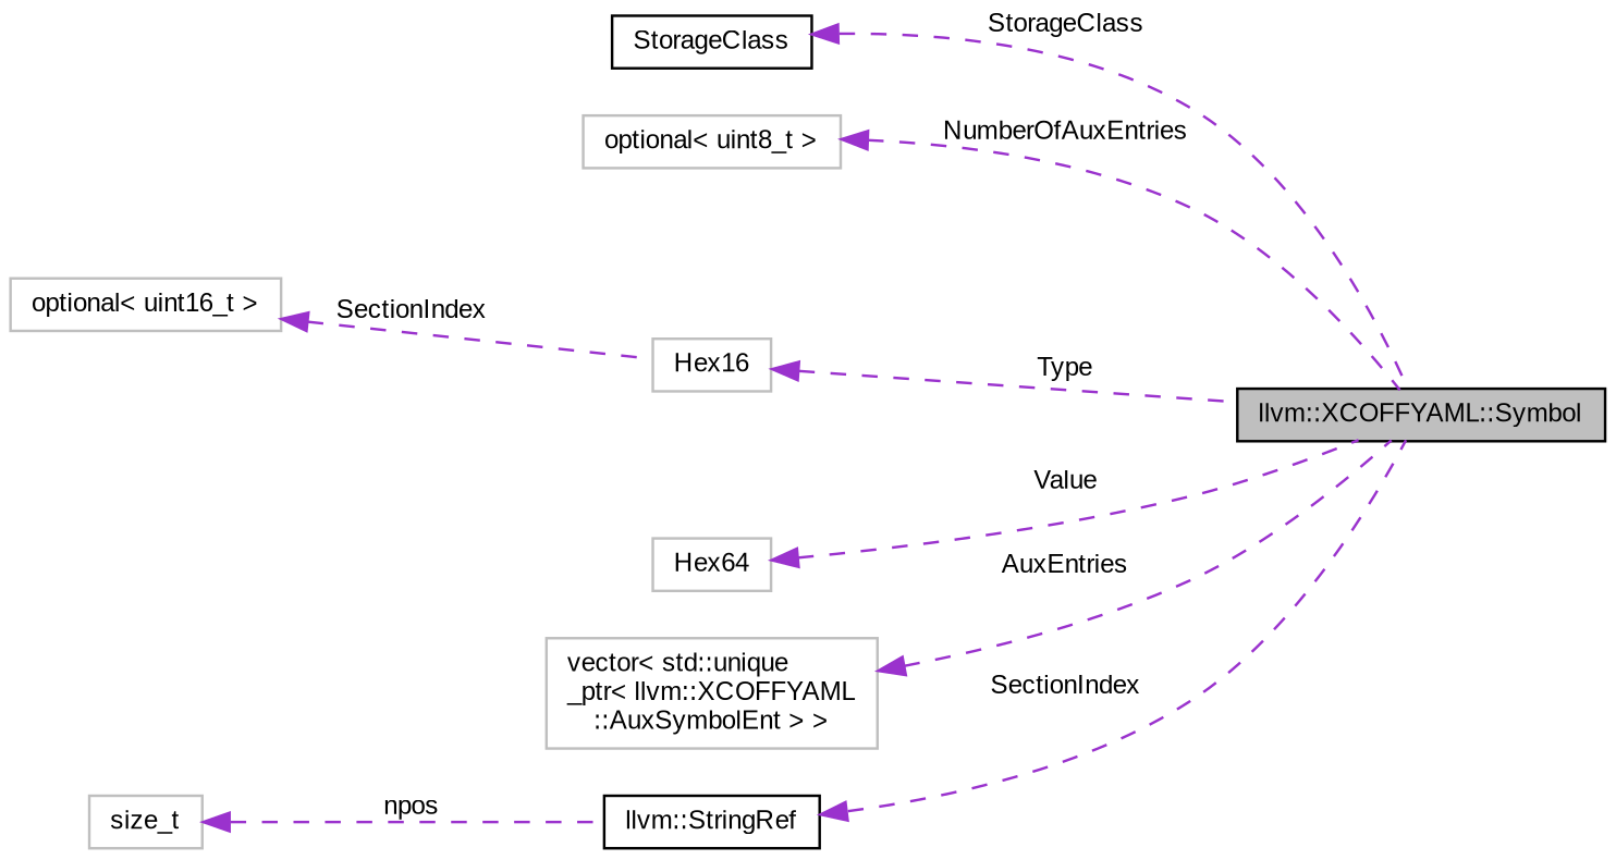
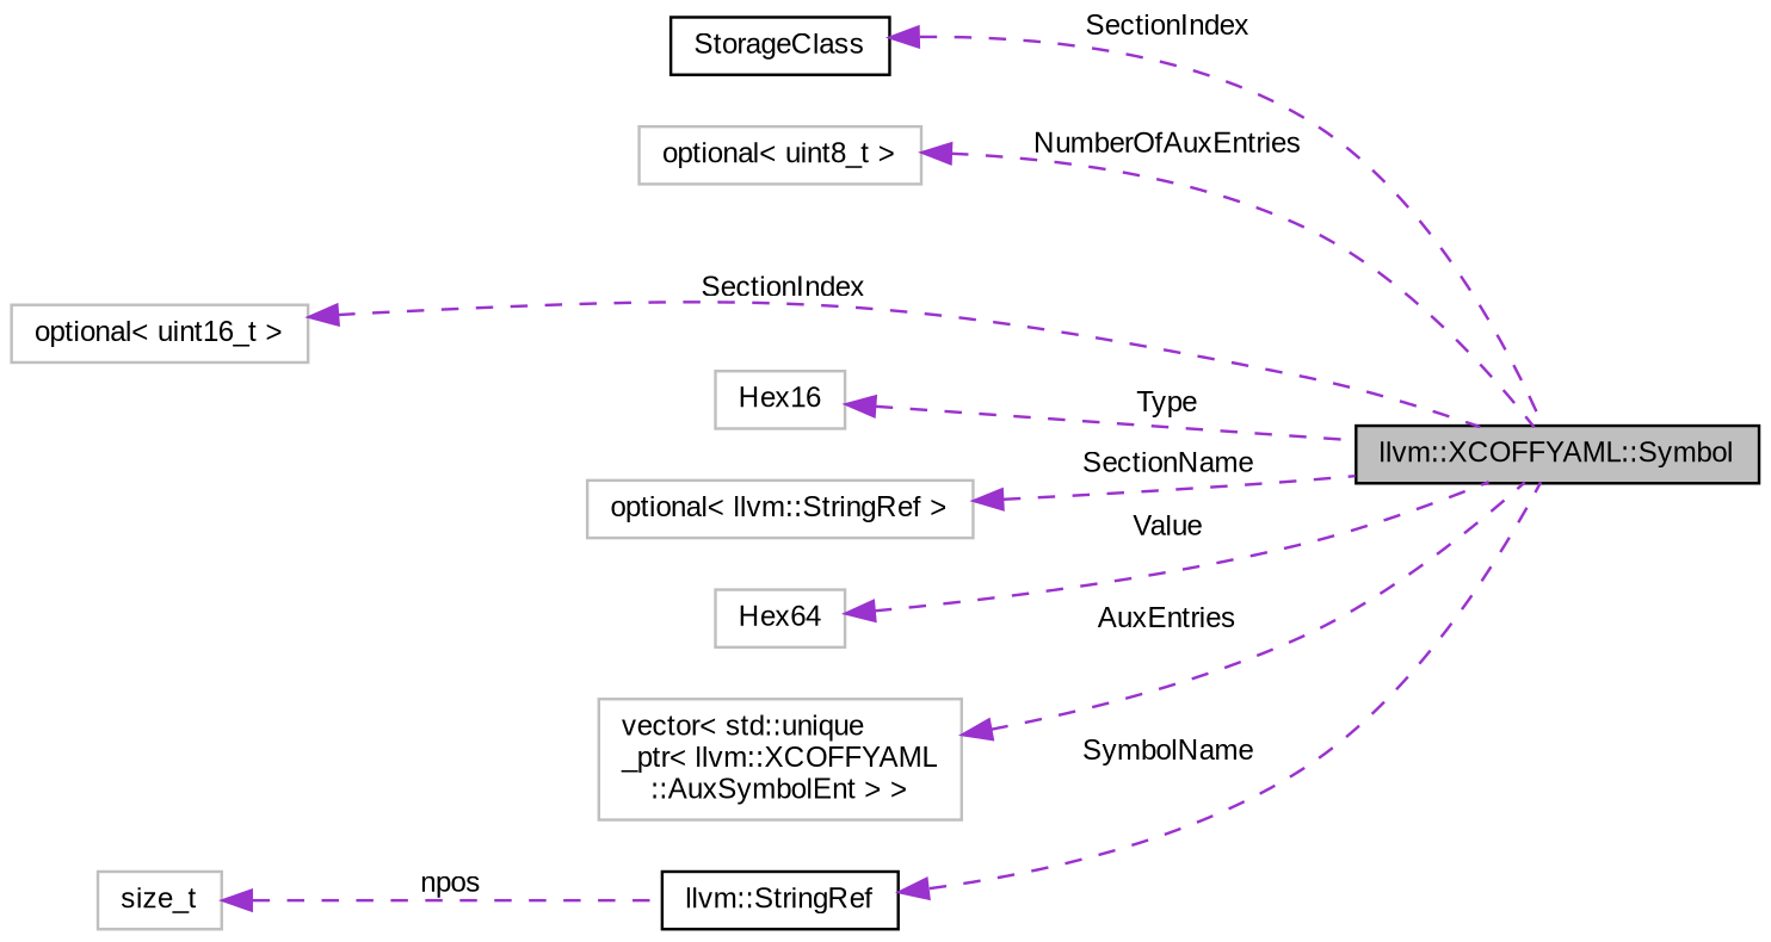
  digraph {
    fontname="Liberation Sans"
    rankdir=LR
    node [color=grey75 fontname="Liberation Sans" fontsize=10 shape=record]
    edge [color=darkorchid3 dir=back fontname="Liberation Sans" fontsize=10 labelfontname=Helvetica labelfontsize=10 style=dashed]
    n1 [color=black fillcolor=grey75 fontcolor=black height=0.2 label="llvm::XCOFFYAML::Symbol" style=filled width=0.4]
    n2 [color=black height=0.2 label=StorageClass width=0.4]
    n3 [height=0.2 label="optional\< uint8_t \>" width=0.4]
    n4 [height=0.2 label=Hex16 width=0.4]
+   n5 [height=0.2 label="optional\< llvm::StringRef \>" width=0.4]
    n6 [height=0.2 label=Hex64 width=0.4]
    n7 [height=0.2 label="vector\< std::unique\l_ptr\< llvm::XCOFFYAML\l::AuxSymbolEnt \> \>" width=0.4]
    n8 [height=0.2 label="optional\< uint16_t \>" width=0.4]
    n9 [color=black height=0.2 label="llvm::StringRef" width=0.4]
    n10 [height=0.2 label=size_t width=0.4]
-   n2 -> n1 [label=" StorageClass"]
+   n2 -> n1 [label=" SectionIndex"]
    n3 -> n1 [label=" NumberOfAuxEntries"]
    n4 -> n1 [label=" Type"]
+   n5 -> n1 [label=" SectionName"]
    n6 -> n1 [label=" Value"]
    n7 -> n1 [label=" AuxEntries"]
-   n8 -> n4 [label=" SectionIndex"]
-   n9 -> n1 [label=" SectionIndex"]
+   n8 -> n1 [label=" SectionIndex"]
+   n9 -> n1 [label=" SymbolName"]
    n10 -> n9 [label=" npos"]
  }
